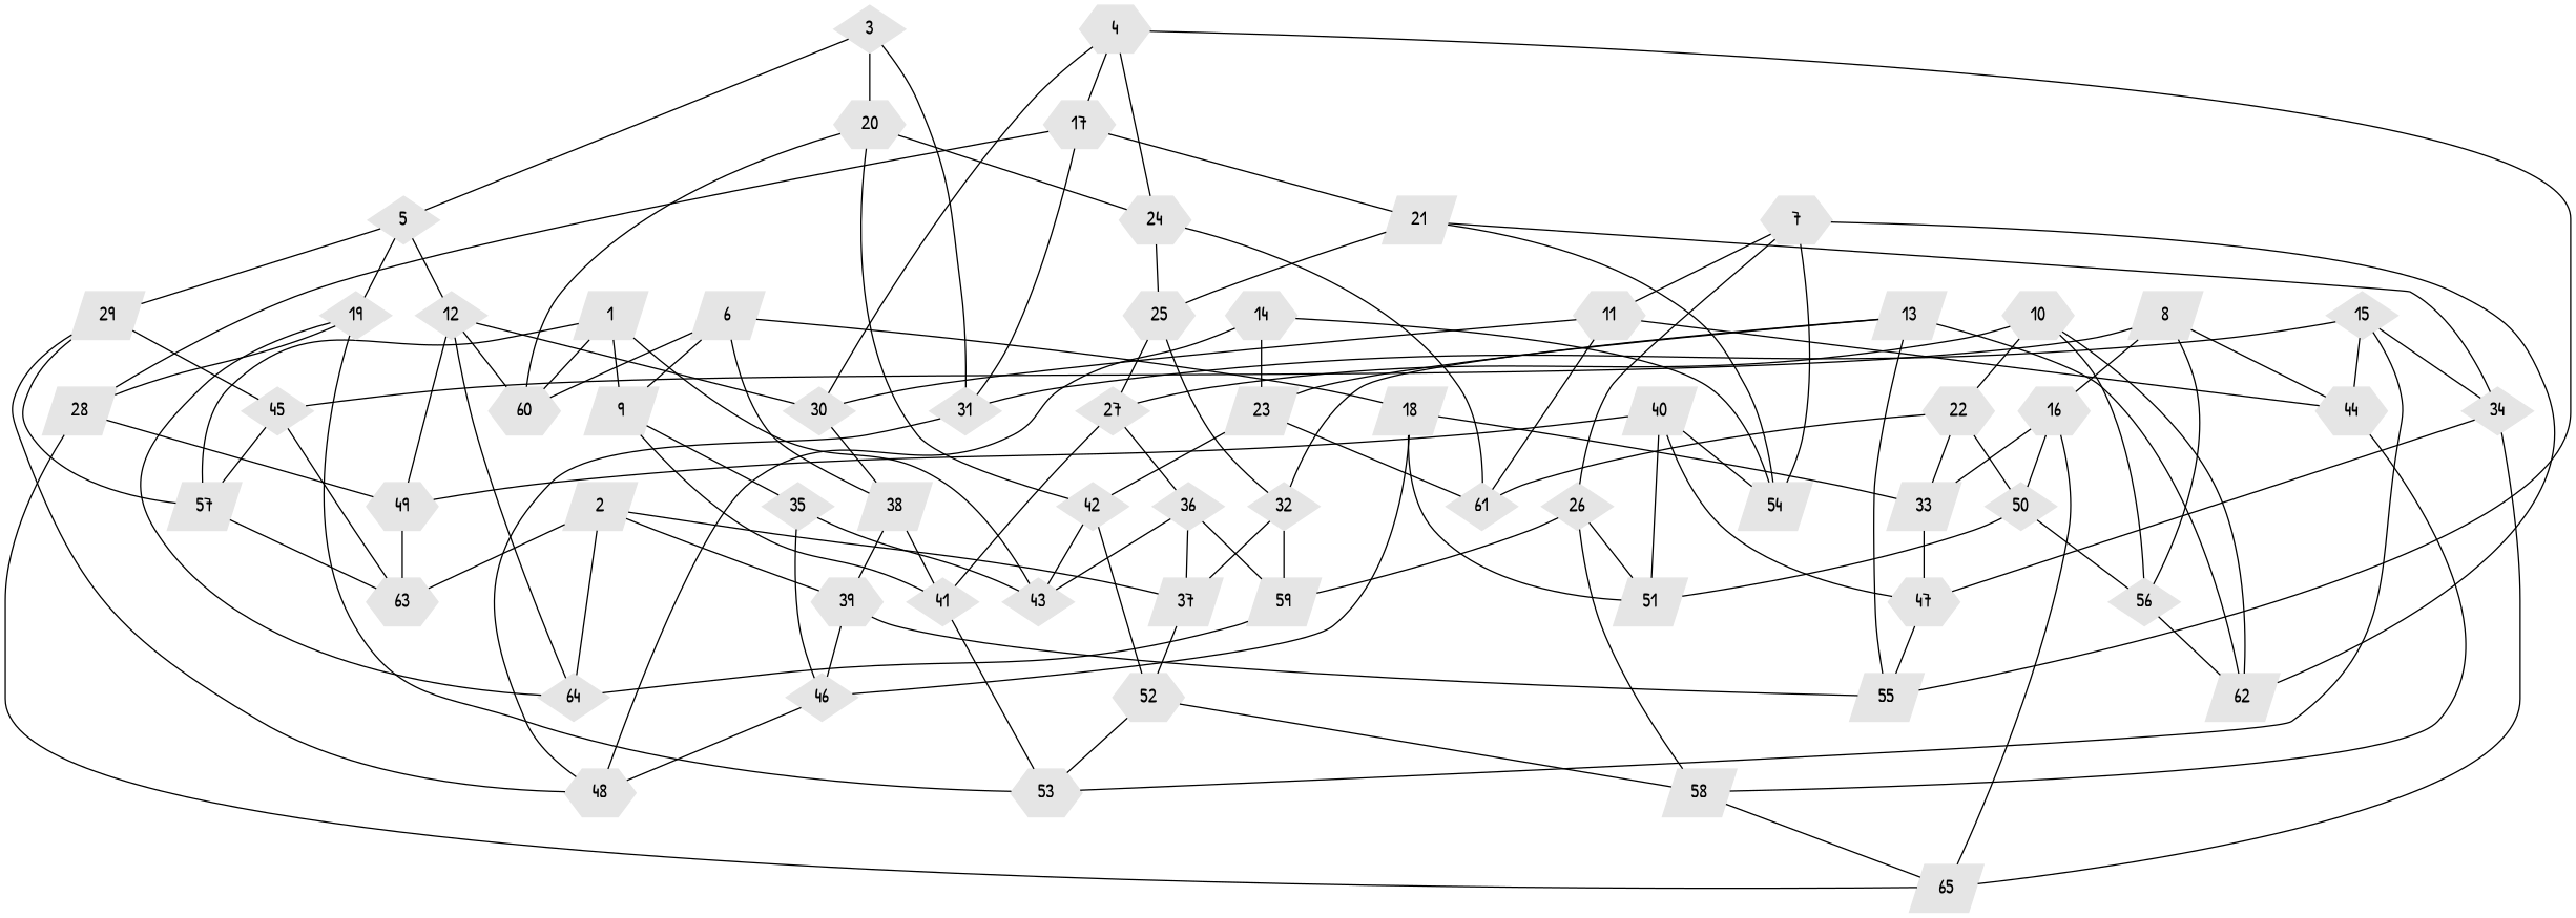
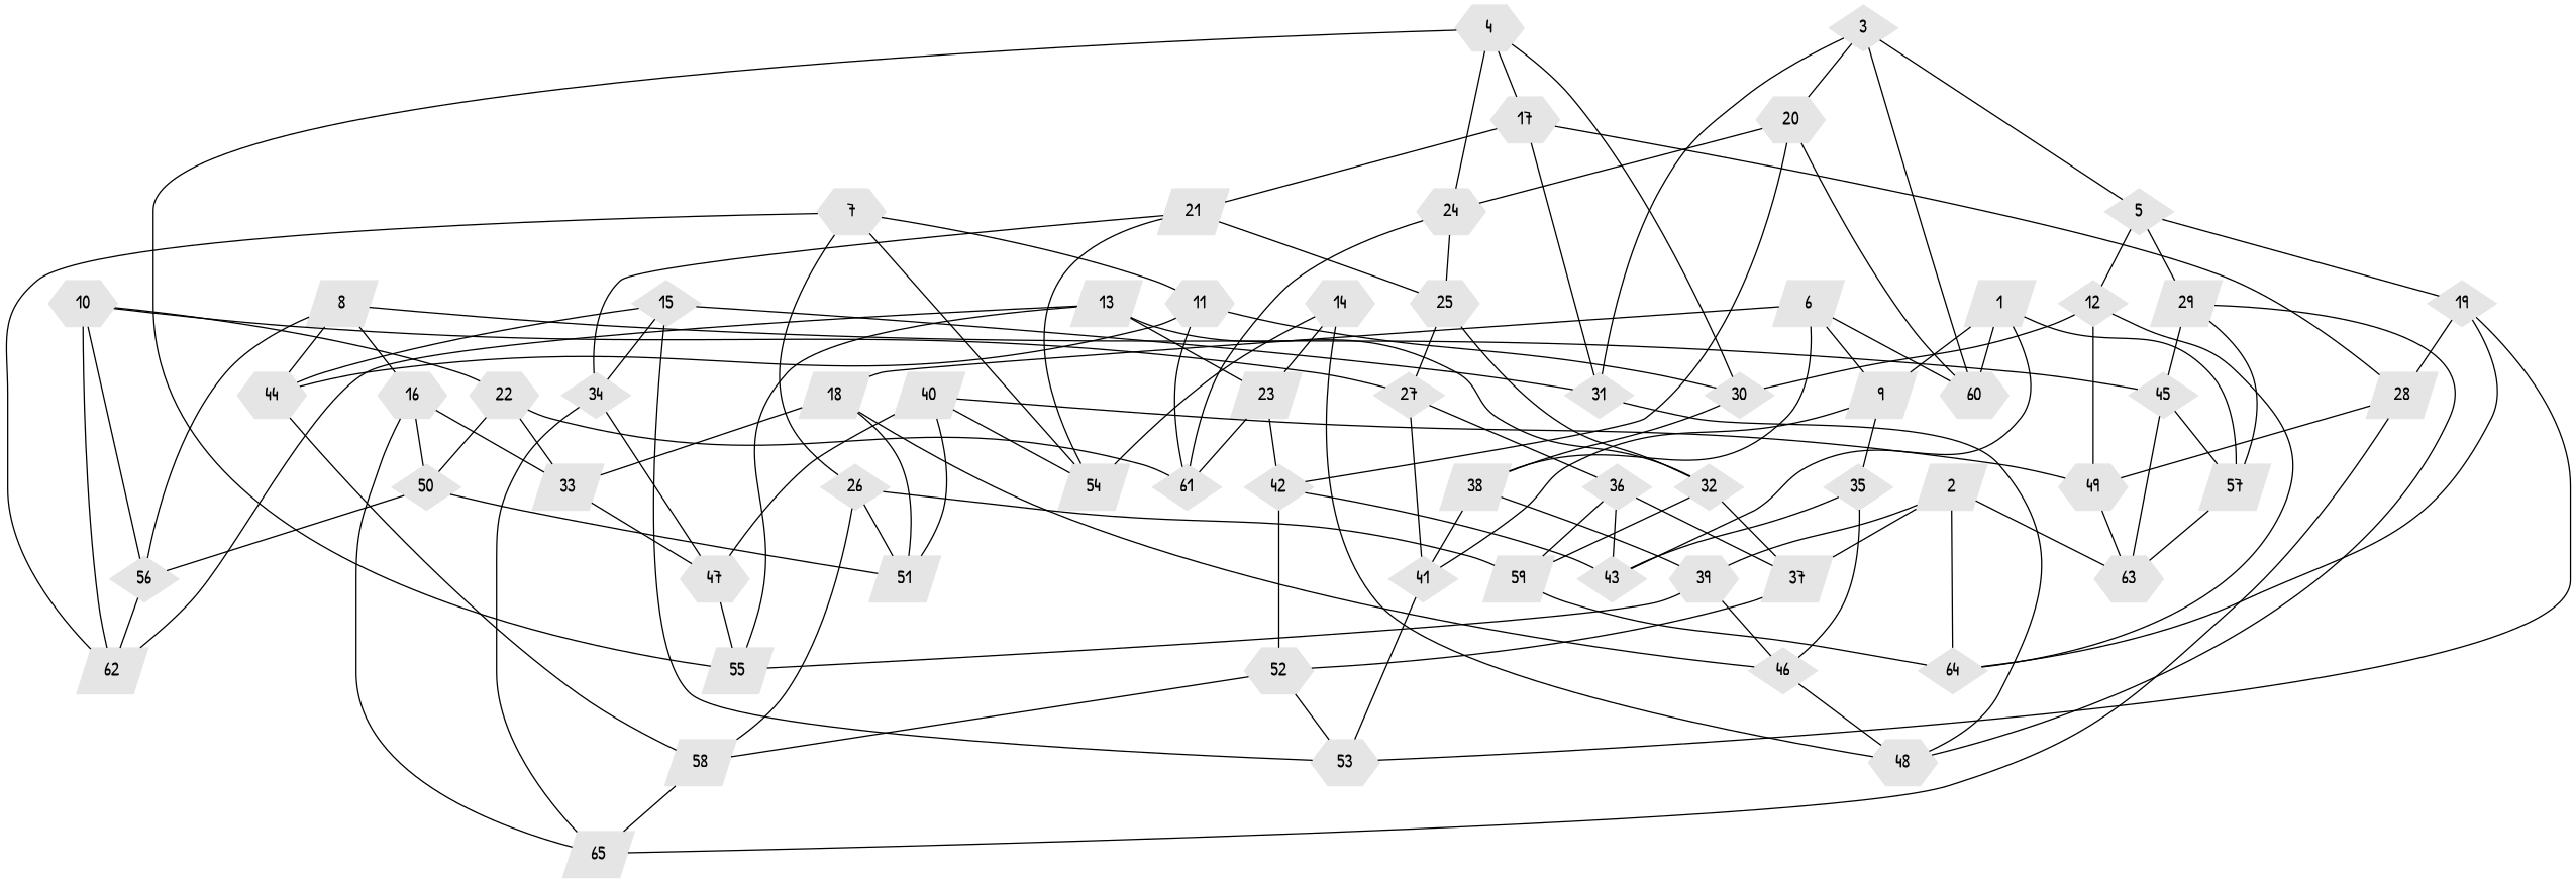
  graph {
    fontname="Patrick Hand"
    node [color=gray90 fontname="Patrick Hand" shape=parallelogram style=filled]
    edge [fontname="Patrick Hand"]
    1
    9
    43 [shape=diamond]
    57
    60 [shape=hexagon]
    35 [shape=diamond]
    41 [shape=diamond]
    63 [shape=hexagon]
    2
    37
    39 [shape=hexagon]
    64 [shape=diamond]
    52 [shape=hexagon]
    55
    46 [shape=diamond]
    3 [shape=diamond]
    5 [shape=diamond]
    20 [shape=hexagon]
    31 [shape=diamond]
    12 [shape=diamond]
    19 [shape=diamond]
    29
    24 [shape=hexagon]
    42 [shape=diamond]
    48 [shape=hexagon]
    4 [shape=hexagon]
    17 [shape=hexagon]
    30 [shape=diamond]
    21
    28
    61 [shape=diamond]
    25 [shape=hexagon]
    38
    49 [shape=hexagon]
    53 [shape=hexagon]
    45 [shape=diamond]
    6
    18
    33
    51
    7 [shape=hexagon]
    11 [shape=hexagon]
    26 [shape=diamond]
    54
    62
    44 [shape=hexagon]
    58
    59
    16 [shape=hexagon]
    8
    56 [shape=diamond]
    50 [shape=diamond]
    65
    10 [shape=hexagon]
    22 [shape=hexagon]
    27 [shape=diamond]
    36 [shape=diamond]
    13
    23
    32 [shape=diamond]
    14 [shape=hexagon]
    15 [shape=diamond]
    34 [shape=diamond]
    47 [shape=hexagon]
    40
    1 -- 9
    1 -- 43
    1 -- 57
    1 -- 60
    9 -- 35
    9 -- 41
    57 -- 63
    35 -- 43
    35 -- 46
    41 -- 53
    2 -- 63
    2 -- 37
    2 -- 39
    2 -- 64
    37 -- 52
    39 -- 55
    39 -- 46
    52 -- 53
    52 -- 58
    46 -- 48
-   12 -- 60
+   3 -- 60
    3 -- 5
    3 -- 20
    3 -- 31
    5 -- 12
    5 -- 19
    5 -- 29
    20 -- 60
    20 -- 24
    20 -- 42
    31 -- 48
    12 -- 64
    12 -- 30
    12 -- 49
    19 -- 64
    19 -- 28
    19 -- 53
    29 -- 57
    29 -- 48
    29 -- 45
    24 -- 61
    24 -- 25
    42 -- 43
    42 -- 52
    4 -- 55
    4 -- 24
    4 -- 17
    4 -- 30
    17 -- 31
    17 -- 21
    17 -- 28
    30 -- 38
    21 -- 25
    21 -- 54
    21 -- 34
    28 -- 49
    28 -- 65
    25 -- 27
    25 -- 32
    38 -- 41
    38 -- 39
    49 -- 63
    45 -- 57
    45 -- 63
    6 -- 9
    6 -- 60
    6 -- 38
    6 -- 18
    18 -- 46
    18 -- 33
    18 -- 51
    33 -- 47
    7 -- 11
    7 -- 26
    7 -- 54
    7 -- 62
    11 -- 30
    11 -- 61
    11 -- 44
    26 -- 51
    26 -- 58
    26 -- 59
    44 -- 58
    58 -- 65
    59 -- 64
    16 -- 33
    16 -- 50
    16 -- 65
    8 -- 45
    8 -- 44
    8 -- 16
    8 -- 56
    56 -- 62
    50 -- 51
    50 -- 56
    10 -- 62
    10 -- 56
    10 -- 22
    10 -- 27
    22 -- 61
    22 -- 33
    22 -- 50
    27 -- 41
    27 -- 36
    36 -- 43
    36 -- 37
    36 -- 59
    13 -- 55
    13 -- 62
    13 -- 23
    13 -- 32
    23 -- 42
    23 -- 61
    32 -- 37
    32 -- 59
    14 -- 48
    14 -- 54
    14 -- 23
    15 -- 31
    15 -- 53
    15 -- 44
    15 -- 34
    34 -- 65
    34 -- 47
    47 -- 55
    40 -- 49
    40 -- 51
    40 -- 54
    40 -- 47
  }
